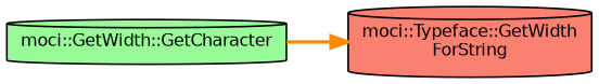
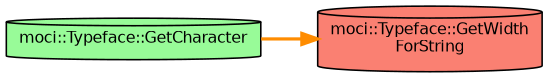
  digraph {
    rankdir=LR
    node [color=black fontname=Helvetica fontsize=10 shape=cylinder style=filled]
-   n1 [fillcolor=palegreen fontcolor=black height=0.2 label="moci::GetWidth::GetCharacter" width=0.4]
+   n1 [fillcolor=palegreen fontcolor=black height=0.2 label="moci::Typeface::GetCharacter" width=0.4]
    n2 [fillcolor=salmon height=0.2 label="moci::Typeface::GetWidth\lForString" width=0.4]
    n1 -> n2 [color=darkorange fontname=Helvetica fontsize=10 labelfontname=Helvetica labelfontsize=10 style=bold]
  }
